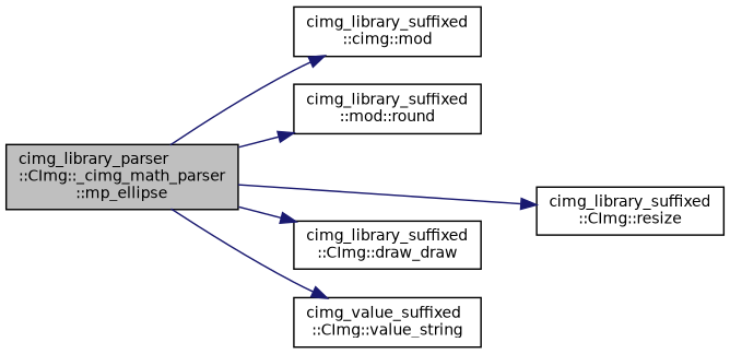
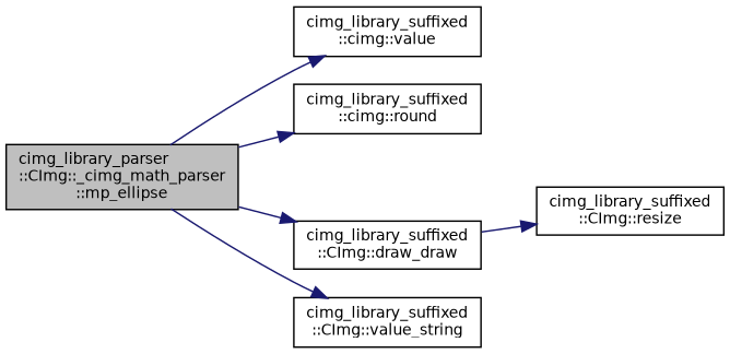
  digraph {
    rankdir=LR
    node [color=black fillcolor=white fontname=Helvetica fontsize=10 shape=record style=filled]
    edge [color=midnightblue fontname=Helvetica fontsize=10 labelfontname=Helvetica labelfontsize=10 style=solid]
    n1 [fillcolor=grey75 fontcolor=black height=0.2 label="cimg_library_parser\l::CImg::_cimg_math_parser\l::mp_ellipse" width=0.4]
-   n2 [height=0.2 label="cimg_library_suffixed\l::cimg::mod" width=0.4]
-   n3 [height=0.2 label="cimg_library_suffixed\l::mod::round" width=0.4]
+   n2 [height=0.2 label="cimg_library_suffixed\l::cimg::value" width=0.4]
+   n3 [height=0.2 label="cimg_library_suffixed\l::cimg::round" width=0.4]
    n4 [height=0.2 label="cimg_library_suffixed\l::CImg::resize" width=0.4]
    n5 [height=0.2 label="cimg_library_suffixed\l::CImg::draw_draw" width=0.4]
-   n6 [height=0.2 label="cimg_value_suffixed\l::CImg::value_string" width=0.4]
+   n6 [height=0.2 label="cimg_library_suffixed\l::CImg::value_string" width=0.4]
    n1 -> n2
    n1 -> n3
-   n1 -> n4
+   n5 -> n4
    n1 -> n5
    n1 -> n6
  }
